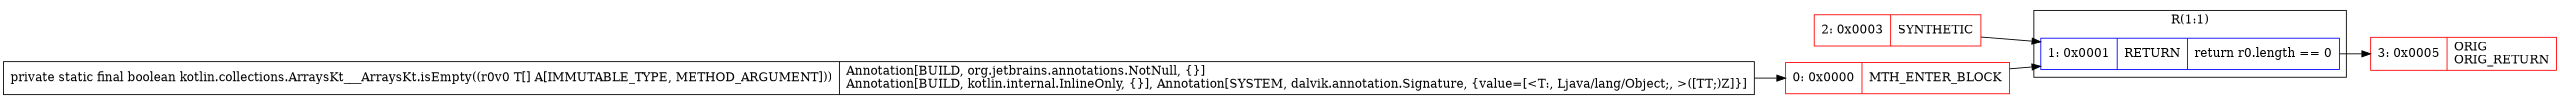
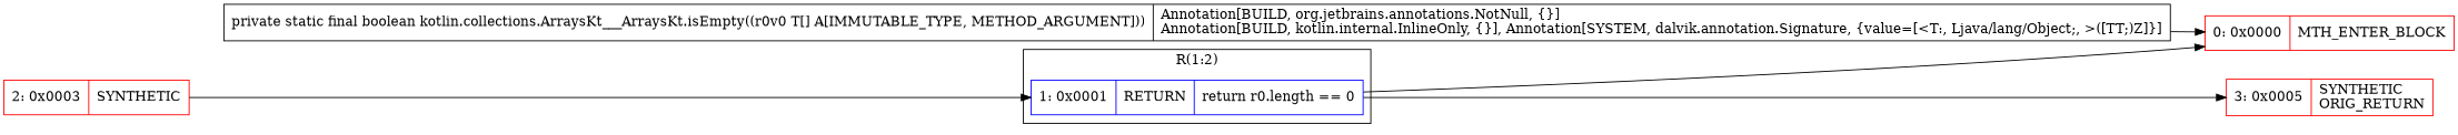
  digraph {
    rankdir=LR
    node [color=red shape=record]
    n1 [color=blue label="{1\:\ 0x0001|RETURN\l|return r0.length == 0\l}"]
-   n2 [label="{3\:\ 0x0005|ORIG\lORIG_RETURN\l}"]
+   n2 [label="{3\:\ 0x0005|SYNTHETIC\lORIG_RETURN\l}"]
    n3 [label="{2\:\ 0x0003|SYNTHETIC\l}"]
    n4 [label="{0\:\ 0x0000|MTH_ENTER_BLOCK\l}"]
    n5 [label="{private static final boolean kotlin.collections.ArraysKt___ArraysKt.isEmpty((r0v0 T[] A[IMMUTABLE_TYPE, METHOD_ARGUMENT]))  | Annotation[BUILD, org.jetbrains.annotations.NotNull, \{\}]\lAnnotation[BUILD, kotlin.internal.InlineOnly, \{\}], Annotation[SYSTEM, dalvik.annotation.Signature, \{value=[\<T:, Ljava\/lang\/Object;, \>([TT;)Z]\}]\l}" color=""]
    subgraph cluster_1 {
-     label="R(1:1)"
+     label="R(1:2)"
      n1
    }
    n1 -> n2
    n3 -> n1
-   n4 -> n1
+   n1 -> n4
    n5 -> n4
  }
